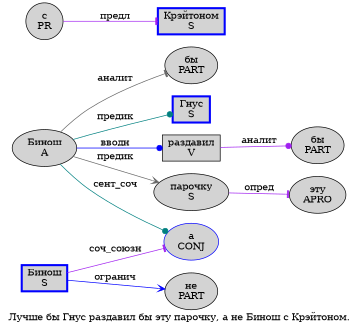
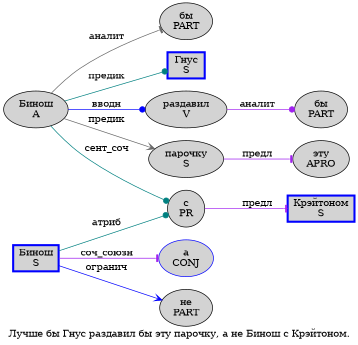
  digraph {
    label="Лучше бы Гнус раздавил бы эту парочку, а не Бинош с Крэйтоном."
    rankdir=LR
    node [fillcolor=lightgray penwidth=1 shape=ellipse style=filled]
    edge [arrowhead=dot color=purple]
    n1 [label="Бинош\nA"]
    n2 [label="бы\nPART"]
    n3 [color=blue label="Гнус\nS" penwidth=3 shape=box]
-   n4 [label="раздавил\nV" shape=box]
+   n4 [label="раздавил\nV"]
    n5 [label="парочку\nS"]
    n6 [color=blue label="а\nCONJ"]
    n7 [label="бы\nPART"]
    n8 [label="эту\nAPRO"]
    n9 [color=blue label="Бинош\nS" penwidth=3 shape=box]
    n10 [label="не\nPART"]
    n11 [label="с\nPR"]
    n12 [color=blue label="Крэйтоном\nS" penwidth=3 shape=box]
    n1 -> n2 [arrowhead=tee color=gray40 label="аналит"]
    n1 -> n3 [color=teal label="предик"]
    n1 -> n4 [color=blue label="вводн"]
    n1 -> n5 [arrowhead=vee color=gray40 label="предик"]
-   n1 -> n6 [color=teal label="сент_соч"]
+   n1 -> n11 [color=teal label="сент_соч"]
    n4 -> n7 [label="аналит"]
-   n5 -> n8 [arrowhead=tee label="опред"]
+   n5 -> n8 [arrowhead=tee label="предл"]
    n9 -> n6 [arrowhead=tee label="соч_союзн"]
    n9 -> n10 [arrowhead=vee color=blue label="огранич"]
+   n9 -> n11 [color=teal label="атриб"]
    n11 -> n12 [arrowhead=tee label="предл"]
  }
